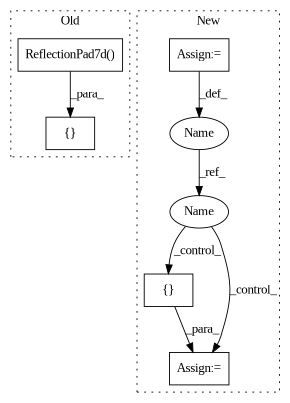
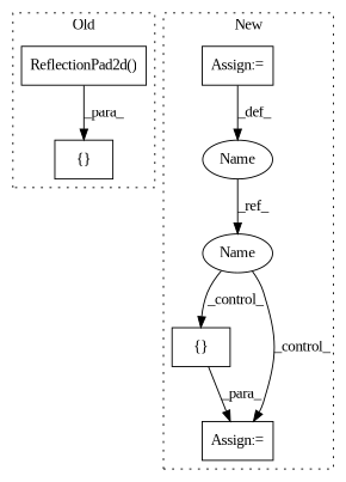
  digraph {
    fontname="Liberation Serif"
    node [a=59 l="1,0" shape=box fontname="Liberation Serif"]
    edge [fontname="Liberation Serif"]
-   n1 [a=75 l="19,1" label="ReflectionPad7d()" s="975,995"]
+   n1 [a=75 l="19,1" label="ReflectionPad2d()" s="975,995"]
    n2 [label="{}" s="974,1187"]
    n3 [label="{}" s="5040,5205"]
    n4 [a=68 l=3 label="Assign:=" s=5037]
    n5 [a=87 l=10 label=Name s=4016 shape=ellipse]
    n6 [a=68 l=3 label="Assign:=" s=4026]
    n7 [a=87 l=10 label=Name s=5011 shape=ellipse]
    subgraph cluster_1 {
      label=Old
      style=dotted
      n1
      n2
    }
    subgraph cluster_2 {
      label=New
      style=dotted
      n3
      n4
      n5
      n6
      n7
    }
    n1 -> n2 [label=_para_]
    n3 -> n4 [label=_para_]
    n5 -> n7 [label=_ref_]
    n6 -> n5 [label=_def_]
    n7 -> n3 [label=_control_]
    n7 -> n4 [label=_control_]
  }
